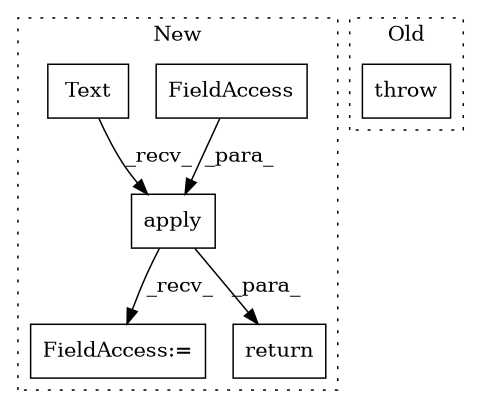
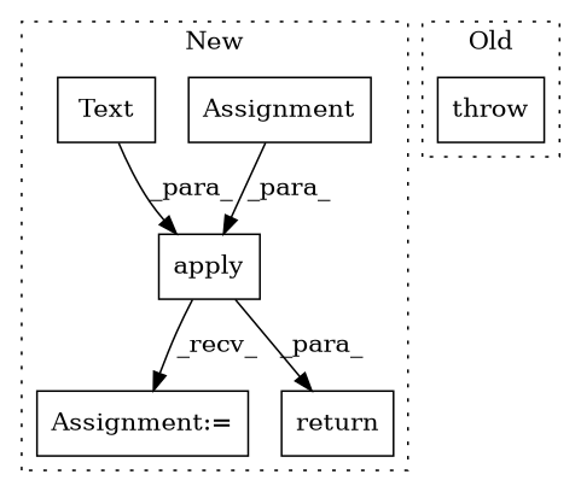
  digraph {
    node [a=32 shape=box]
    n1 [l="6,1" label=apply s="4384,4446"]
-   n2 [a=22 l=56 label=FieldAccess s=4390]
-   n3 [a=7 l=1 label="FieldAccess:=" s=4373]
+   n2 [a=22 l=56 label=Assignment s=4390]
+   n3 [a=7 l=1 label="Assignment:=" s=4373]
    n4 [l="5,1" label=Text s="4209,4217"]
    n5 [a=41 l=7 label=return s=4515]
    n6 [a=53 l=6 label=throw s=3992]
    subgraph cluster_1 {
      label=New
      style=dotted
      n1
      n2
      n3
      n4
      n5
    }
    subgraph cluster_2 {
      label=Old
      style=dotted
      n6
    }
    n1 -> n3 [label=_recv_]
    n1 -> n5 [label=_para_]
    n2 -> n1 [label=_para_]
-   n4 -> n1 [label=_recv_]
+   n4 -> n1 [label=_para_]
  }
